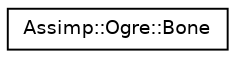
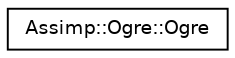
  digraph {
    rankdir=LR
-   n1 [color=black fillcolor=white fontname=Helvetica fontsize=10 height=0.2 label="Assimp::Ogre::Bone" shape=record style=filled width=0.4]
+   n1 [color=black fillcolor=white fontname=Helvetica fontsize=10 height=0.2 label="Assimp::Ogre::Ogre" shape=record style=filled width=0.4]
  }
